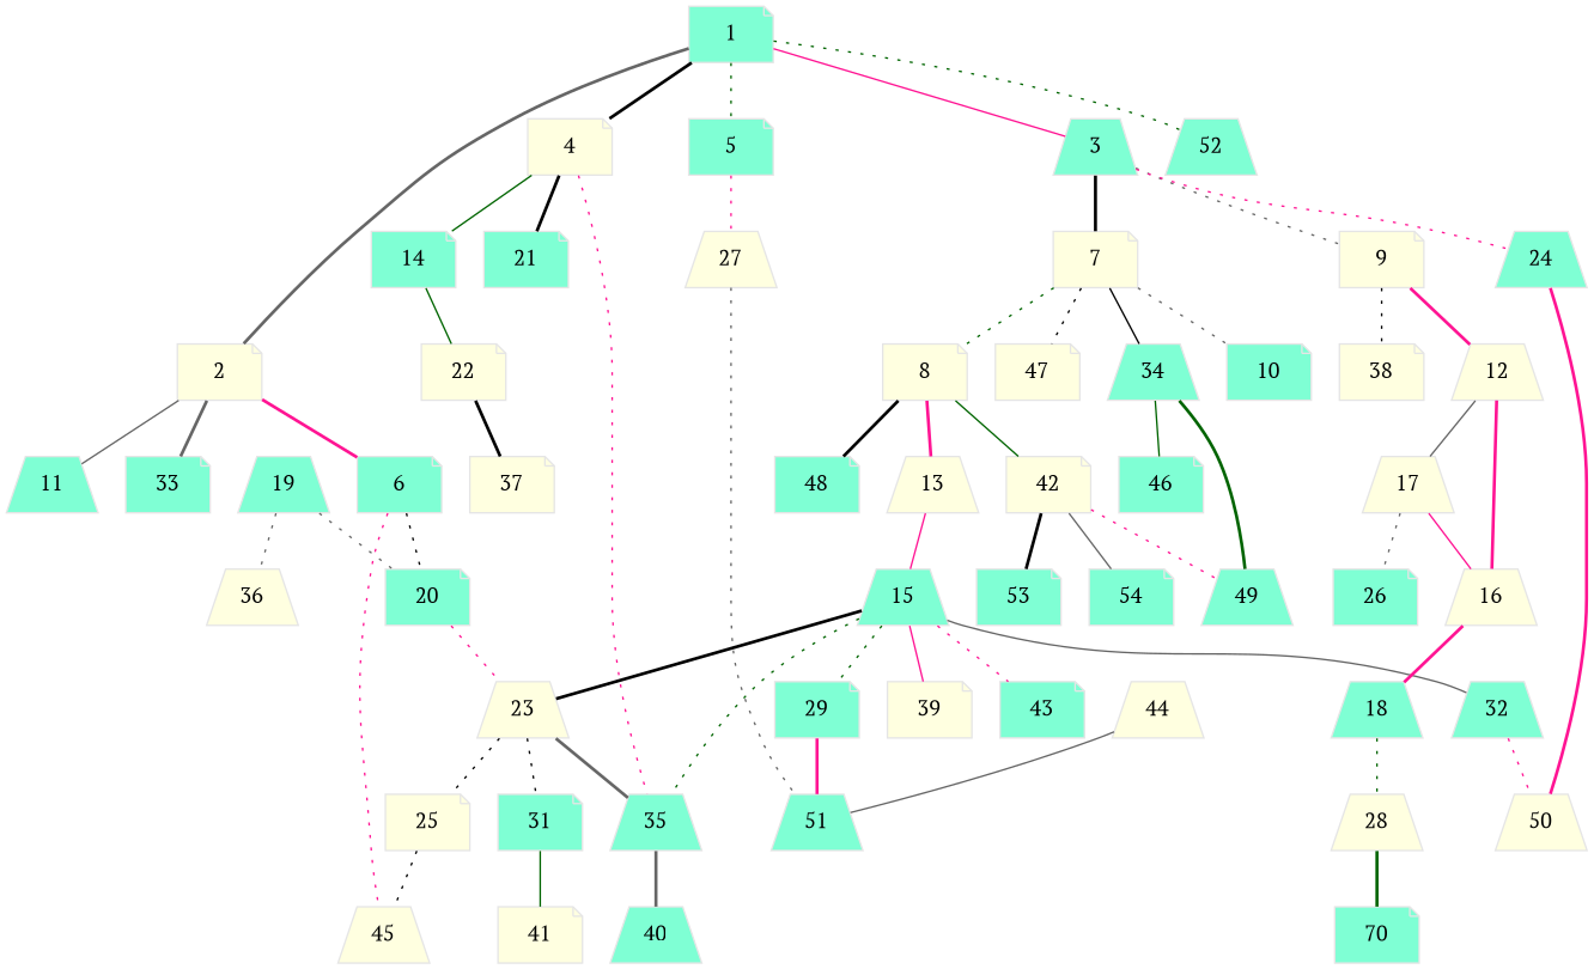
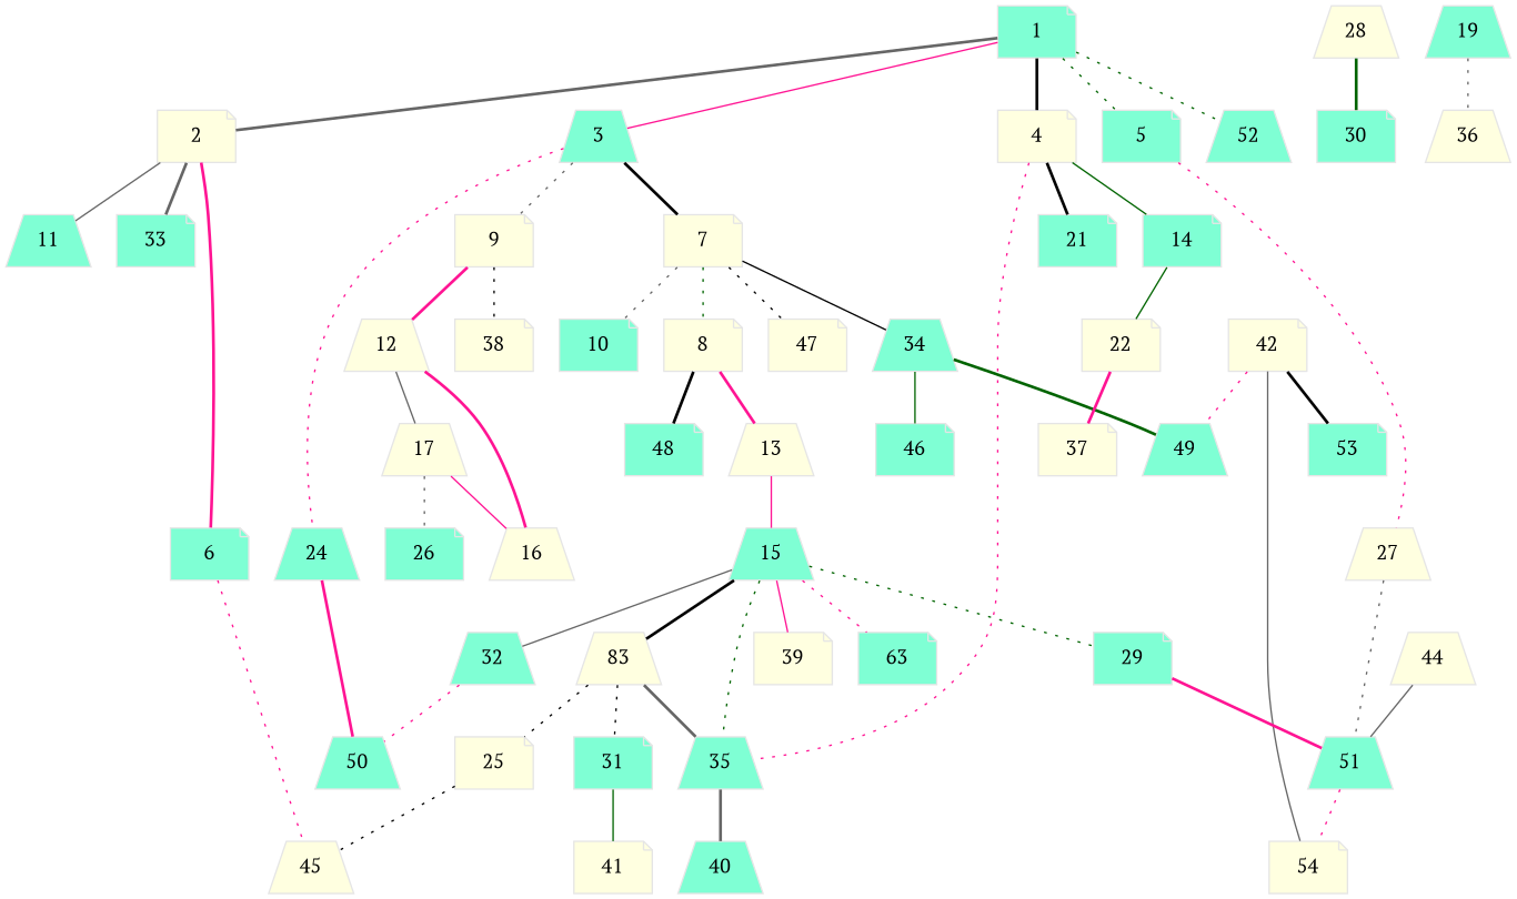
  graph {
    fontname="PT Serif"
    node [color=gray90 fillcolor=aquamarine fontname="PT Serif" shape=note style=filled]
    edge [color=deeppink fontname="PT Serif" style=dotted]
    2 [fillcolor=lightyellow]
    1
    3 [shape=trapezium]
    4 [fillcolor=lightyellow]
    5
    52 [shape=trapezium]
    6
    11 [shape=trapezium]
    33
    7 [fillcolor=lightyellow]
    9 [fillcolor=lightyellow]
    24 [shape=trapezium]
    14
    21
    35 [shape=trapezium]
    27 [fillcolor=lightyellow shape=trapezium]
-   20
    45 [fillcolor=lightyellow shape=trapezium]
    8 [fillcolor=lightyellow]
    10
    34 [shape=trapezium]
    47 [fillcolor=lightyellow]
    12 [fillcolor=lightyellow shape=trapezium]
    38 [fillcolor=lightyellow]
-   50 [fillcolor=lightyellow shape=trapezium]
+   50 [shape=trapezium]
    22 [fillcolor=lightyellow]
    40 [shape=trapezium]
    51 [shape=trapezium]
-   23 [fillcolor=lightyellow shape=trapezium]
+   23 [fillcolor=lightyellow shape=trapezium label=83]
    13 [fillcolor=lightyellow shape=trapezium]
    42 [fillcolor=lightyellow]
    48
    46
    49 [shape=trapezium]
    15 [shape=trapezium]
    53
-   54
+   54 [fillcolor=lightyellow]
    16 [fillcolor=lightyellow shape=trapezium]
    17 [fillcolor=lightyellow shape=trapezium]
-   18 [shape=trapezium]
    26
    29
    32 [shape=trapezium]
    39 [fillcolor=lightyellow]
-   43
+   43 [label=63]
    37 [fillcolor=lightyellow]
    25 [fillcolor=lightyellow]
    31
    28 [fillcolor=lightyellow shape=trapezium]
    19 [shape=trapezium]
    36 [fillcolor=lightyellow shape=trapezium]
-   30 [label=70]
+   30
    41 [fillcolor=lightyellow]
    44 [fillcolor=lightyellow shape=trapezium]
    2 -- 6 [style=bold]
    2 -- 11 [color=gray40 style=solid]
    2 -- 33 [color=gray40 style=bold]
    1 -- 2 [color=gray40 style=bold]
    1 -- 3 [style=solid]
    1 -- 4 [color=black style=bold]
    1 -- 5 [color=darkgreen]
    1 -- 52 [color=darkgreen]
    3 -- 7 [color=black style=bold]
    3 -- 9 [color=gray40]
    3 -- 24
    4 -- 14 [color=darkgreen style=solid]
    4 -- 21 [color=black style=bold]
    4 -- 35
    5 -- 27
-   6 -- 20 [color=black]
    6 -- 45
    7 -- 8 [color=darkgreen]
    7 -- 10 [color=gray40]
    7 -- 34 [color=black style=solid]
    7 -- 47 [color=black]
    9 -- 12 [style=bold]
    9 -- 38 [color=black]
    24 -- 50 [style=bold]
    14 -- 22 [color=darkgreen style=solid]
    35 -- 40 [color=gray40 style=bold]
    27 -- 51 [color=gray40]
-   20 -- 23
    8 -- 13 [style=bold]
-   8 -- 42 [color=darkgreen style=solid]
    8 -- 48 [color=black style=bold]
    34 -- 46 [color=darkgreen style=solid]
    34 -- 49 [color=darkgreen style=bold]
    12 -- 16 [style=bold]
    12 -- 17 [color=gray40 style=solid]
-   22 -- 37 [color=black style=bold]
+   22 -- 37 [style=bold]
+   51 -- 54
    23 -- 35 [color=gray40 style=bold]
    23 -- 25 [color=black]
    23 -- 31 [color=black]
    13 -- 15 [style=solid]
    42 -- 49
    42 -- 53 [color=black style=bold]
    42 -- 54 [color=gray40 style=solid]
    15 -- 35 [color=darkgreen]
    15 -- 23 [color=black style=bold]
    15 -- 29 [color=darkgreen]
    15 -- 32 [color=gray40 style=solid]
    15 -- 39 [style=solid]
    15 -- 43
-   16 -- 18 [style=bold]
    17 -- 16 [style=solid]
    17 -- 26 [color=gray40]
-   18 -- 28 [color=darkgreen]
    29 -- 51 [style=bold]
    32 -- 50
    25 -- 45 [color=black]
    31 -- 41 [color=darkgreen style=solid]
    28 -- 30 [color=darkgreen style=bold]
-   19 -- 20 [color=gray40]
    19 -- 36 [color=gray40]
    44 -- 51 [color=gray40 style=solid]
  }
